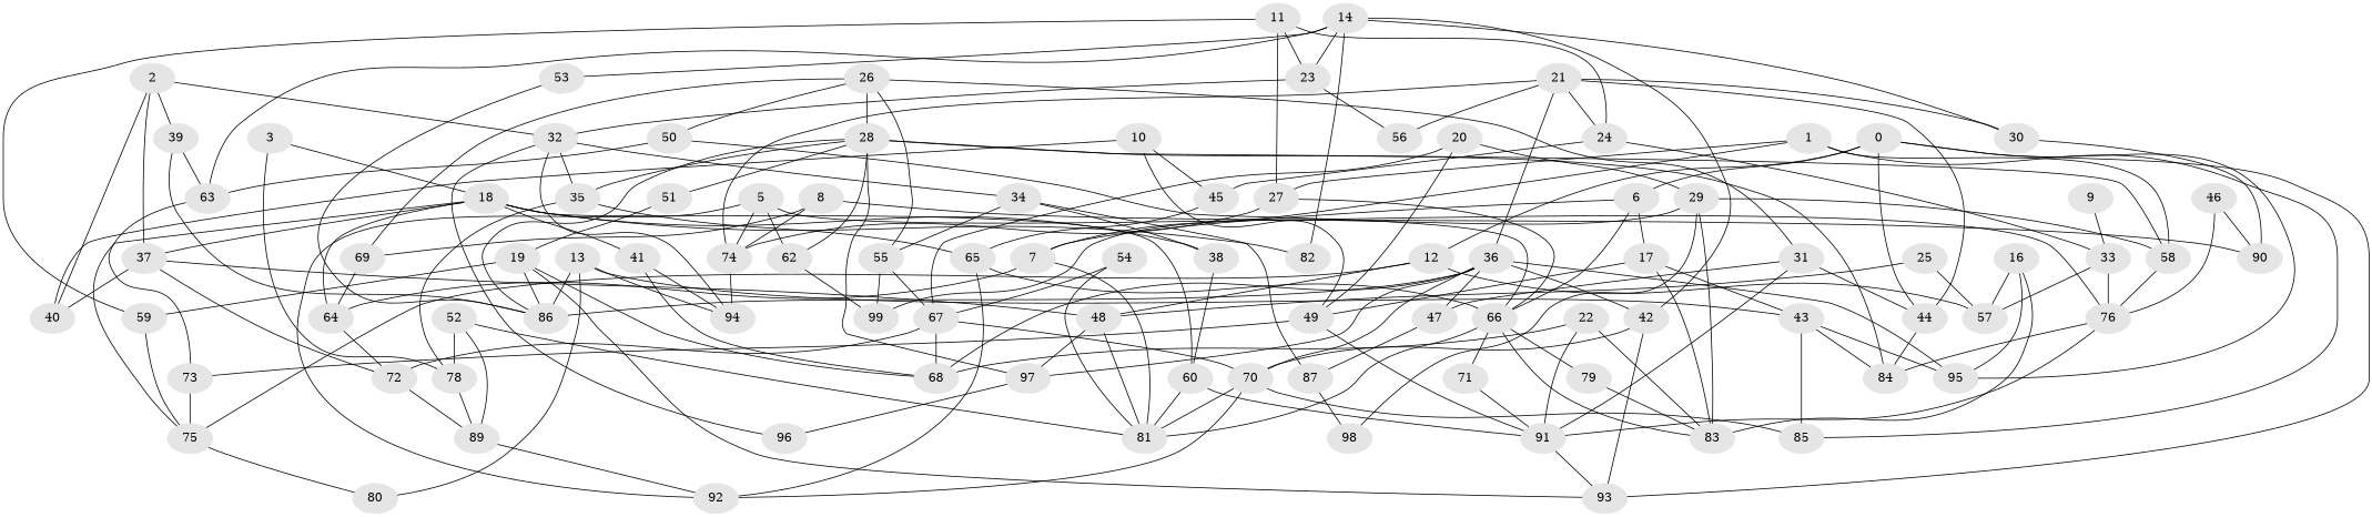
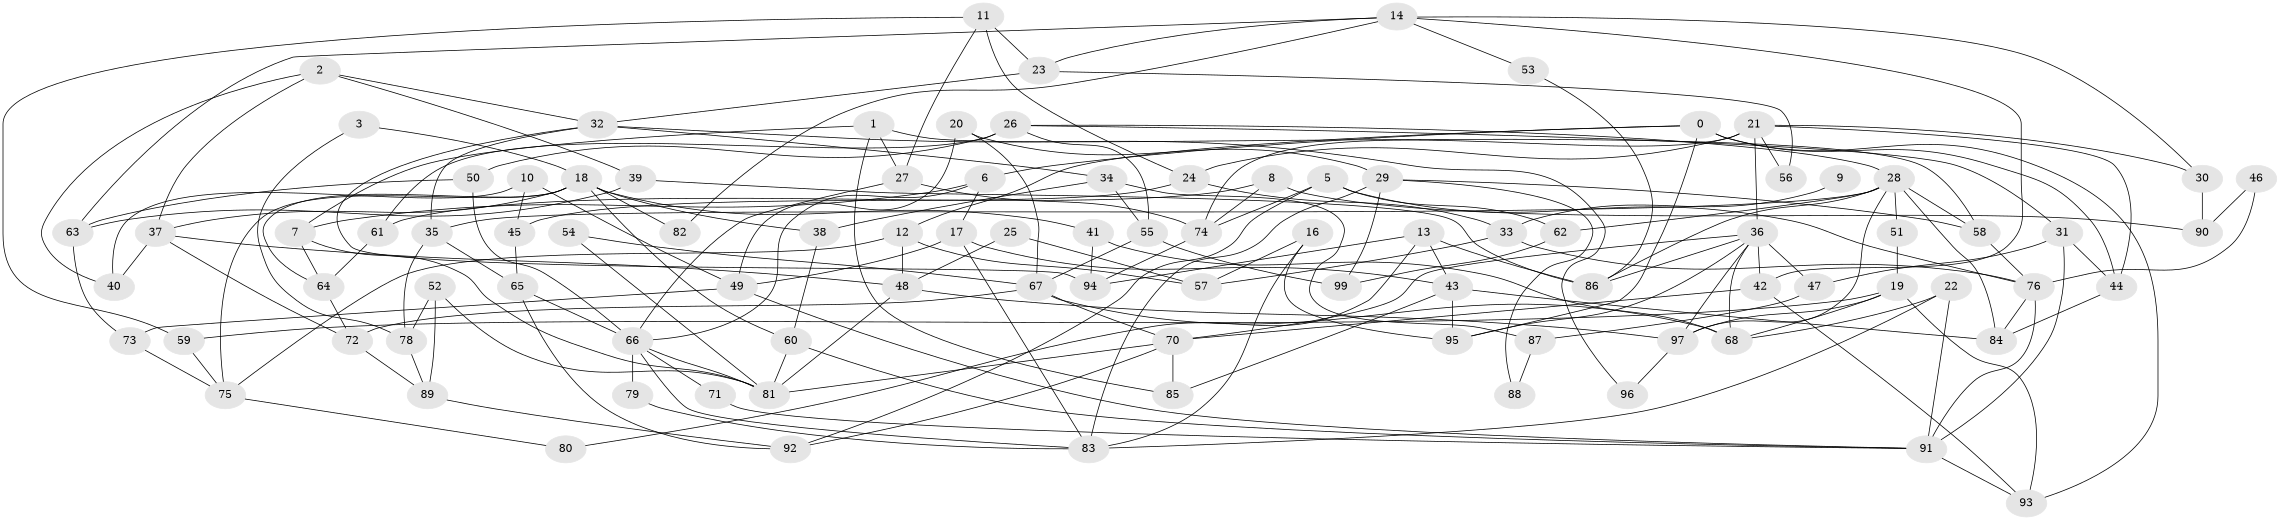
  graph {
    node [color=gray90 style=filled]
    1
    7
    27
    58
    85
    64
    81
    74
    66
    76
    2
    32
    37
    39
    40
    94
    35
    34
    96
    48
    72
    86
    63
    3
    18
    78
    75
    82
    38
    41
    60
    89
    n33 [label=0]
    6
    12
    44
    93
    95
    17
    57
    84
    5
    62
    92
    n45 [label=99]
    91
    83
    49
    43
    71
    79
    8
-   61 [label=69]
+   61
    90
    9
    33
    10
    45
    65
    73
    11
    23
    24
    59
    56
    n66 [label=97]
    80
    13
    14
    30
    42
    53
    70
    36
    68
    47
    16
    19
    20
    29
    67
-   88 [label=98]
+   88
    21
    22
    25
    26
    28
    31
    50
    55
    51
    87
    46
    52
    54
    1 -- 7
    1 -- 27
    1 -- 58
    1 -- 85
    7 -- 64
    7 -- 81
    27 -- 74
    27 -- 66
    58 -- 76
    64 -- 72
    74 -- 94
    66 -- 81
    66 -- 83
    66 -- 71
    66 -- 79
    76 -- 84
    76 -- 91
    2 -- 32
    2 -- 37
    2 -- 39
    2 -- 40
    32 -- 94
    32 -- 35
    32 -- 34
    32 -- 96
    37 -- 40
    37 -- 48
    37 -- 72
    39 -- 86
    39 -- 63
    35 -- 78
    35 -- 65
    34 -- 38
    34 -- 55
    34 -- 87
    48 -- 81
    48 -- n66
    72 -- 89
    63 -- 73
    3 -- 18
    3 -- 78
    18 -- 64
    18 -- 37
    18 -- 75
    18 -- 82
    18 -- 38
    18 -- 41
    18 -- 60
    78 -- 89
    75 -- 80
    38 -- 60
    41 -- 94
    41 -- 68
    60 -- 81
    60 -- 91
    89 -- 92
    n33 -- 6
    n33 -- 12
    n33 -- 44
    n33 -- 93
    n33 -- 95
    6 -- 7
    6 -- 66
    6 -- 17
    12 -- 48
    12 -- 75
    12 -- 57
    44 -- 84
    17 -- 83
    17 -- 49
    17 -- 43
    5 -- 74
    5 -- 76
    5 -- 62
    5 -- 92
    62 -- n45
    91 -- 93
    49 -- 91
    49 -- 73
    43 -- 85
    43 -- 95
    43 -- 84
    71 -- 91
    79 -- 83
    8 -- 74
    8 -- 61
    8 -- 90
    61 -- 64
    9 -- 33
    33 -- 76
    33 -- 57
    10 -- 40
    10 -- 49
    10 -- 45
    45 -- 65
    65 -- 66
    65 -- 92
    73 -- 75
    11 -- 27
    11 -- 23
    11 -- 24
    11 -- 59
    23 -- 32
    23 -- 56
    24 -- 33
    24 -- 45
    59 -- 75
    n66 -- 96
    13 -- 94
    13 -- 86
    13 -- 43
    13 -- 80
    14 -- 63
    14 -- 82
    14 -- 23
    14 -- 30
    14 -- 42
    14 -- 53
    30 -- 90
    42 -- 93
    42 -- 70
    53 -- 86
    70 -- 85
    70 -- 81
    70 -- 92
    36 -- 86
    36 -- 95
    36 -- n66
    36 -- 42
    36 -- 70
    36 -- 68
    36 -- 47
    47 -- 87
    16 -- 95
    16 -- 57
    16 -- 83
    19 -- 93
    19 -- 59
-   19 -- 86
+   19 -- n66
    19 -- 68
    20 -- 49
    20 -- 29
    20 -- 67
    29 -- 58
    29 -- n45
    29 -- 83
    29 -- 88
    67 -- 72
    67 -- 70
    67 -- 68
    21 -- 74
    21 -- 44
    21 -- 24
    21 -- 56
    21 -- 30
    21 -- 36
    22 -- 91
    22 -- 83
    22 -- 68
    25 -- 48
    25 -- 57
    26 -- 61
    26 -- 28
    26 -- 31
    26 -- 50
    26 -- 55
    28 -- 58
    28 -- 35
    28 -- 86
    28 -- 84
    28 -- 62
    28 -- n66
    28 -- 51
    31 -- 44
    31 -- 91
    31 -- 47
    50 -- 66
    50 -- 63
    55 -- n45
    55 -- 67
    51 -- 19
    87 -- 88
    46 -- 76
    46 -- 90
    52 -- 81
    52 -- 78
    52 -- 89
    54 -- 81
    54 -- 67
  }
